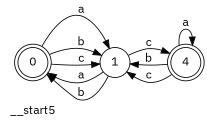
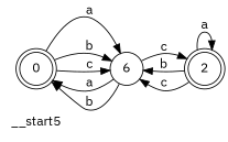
  digraph {
    fontname="IBM Plex Sans"
    rankdir=LR
    node [fontname="IBM Plex Sans" shape=doublecircle color=black fillcolor=white style="rounded,filled"]
    edge [fontname="IBM Plex Sans"]
    n1 [label=__start5 shape=none color="" fillcolor="" style=""]
    n2 [label=0]
-   n3 [label=1 shape=circle style=filled]
-   n4 [label=4]
+   n3 [label=6 shape=circle style=filled]
+   n4 [label=2]
    n2 -> n3 [label=a]
    n2 -> n3 [label=b]
    n2 -> n3 [label=c]
    n3 -> n2 [label=a]
    n3 -> n2 [label=b]
    n3 -> n4 [label=c]
    n4 -> n3 [label=b]
    n4 -> n3 [label=c]
    n4 -> n4 [label=a]
  }
